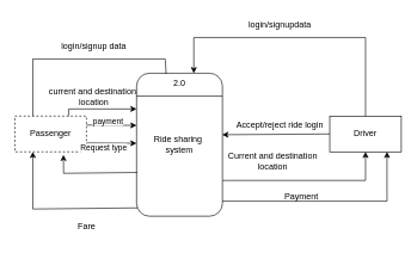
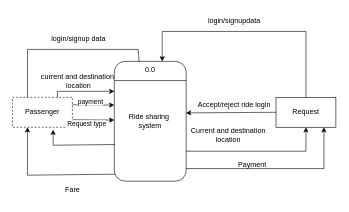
  <mxCell id="0" />
  <mxCell id="1" parent="0" />
  <mxCell id="2" value="" style="group" vertex="1" connectable="0" parent="1"><mxGeometry x="190" y="102" width="120" height="200" as="geometry" /></mxCell>
  <mxCell id="3" value="Ride sharing&amp;nbsp;&lt;div&gt;system&lt;/div&gt;" style="rounded=1;whiteSpace=wrap;html=1;" vertex="1" parent="2"><mxGeometry width="120" height="200" as="geometry" /></mxCell>
  <mxCell id="4" value="" style="endArrow=none;html=1;rounded=0;" edge="1" parent="2"><mxGeometry width="50" height="50" relative="1" as="geometry"><mxPoint x="120" y="32" as="sourcePoint" /><mxPoint y="32" as="targetPoint" /></mxGeometry></mxCell>
- <mxCell id="5" value="2.0" style="text;html=1;align=center;verticalAlign=middle;whiteSpace=wrap;rounded=0;" vertex="1" parent="2"><mxGeometry x="30" width="60" height="30" as="geometry" /></mxCell>
+ <mxCell id="5" value="0.0" style="text;html=1;align=center;verticalAlign=middle;whiteSpace=wrap;rounded=0;" vertex="1" parent="2"><mxGeometry x="30" width="60" height="30" as="geometry" /></mxCell>
  <mxCell id="6" value="Passenger" style="html=1;dashed=1;whiteSpace=wrap;" vertex="1" parent="1"><mxGeometry x="20" y="162" width="100" height="50" as="geometry" /></mxCell>
  <mxCell id="7" value="" style="endArrow=classic;html=1;rounded=0;exitX=1;exitY=0.25;exitDx=0;exitDy=0;" edge="1" parent="1" source="6"><mxGeometry width="50" height="50" relative="1" as="geometry"><mxPoint x="90" y="212" as="sourcePoint" /><mxPoint x="190" y="175" as="targetPoint" /></mxGeometry></mxCell>
  <mxCell id="8" value="payment" style="edgeLabel;html=1;align=center;verticalAlign=middle;resizable=0;points=[];" vertex="1" connectable="0" parent="7"><mxGeometry x="-0.136" y="6" relative="1" as="geometry"><mxPoint x="-1" as="offset" /></mxGeometry></mxCell>
  <mxCell id="9" value="" style="endArrow=classic;html=1;rounded=0;exitX=1;exitY=0.75;exitDx=0;exitDy=0;" edge="1" parent="1" source="6"><mxGeometry width="50" height="50" relative="1" as="geometry"><mxPoint x="90" y="212" as="sourcePoint" /><mxPoint x="190" y="200" as="targetPoint" /></mxGeometry></mxCell>
  <mxCell id="10" value="Request type" style="edgeLabel;html=1;align=center;verticalAlign=middle;resizable=0;points=[];" vertex="1" connectable="0" parent="9"><mxGeometry x="-0.289" y="-7" relative="1" as="geometry"><mxPoint x="-1" as="offset" /></mxGeometry></mxCell>
  <mxCell id="11" value="" style="endArrow=classic;html=1;rounded=0;exitX=0.75;exitY=0;exitDx=0;exitDy=0;entryX=0;entryY=0.25;entryDx=0;entryDy=0;" edge="1" parent="1" source="6" target="3"><mxGeometry width="50" height="50" relative="1" as="geometry"><mxPoint x="90" y="212" as="sourcePoint" /><mxPoint x="140" y="162" as="targetPoint" /><Array as="points"><mxPoint x="95" y="152" /></Array></mxGeometry></mxCell>
  <mxCell id="12" value="" style="endArrow=classic;html=1;rounded=0;exitX=0.009;exitY=0.694;exitDx=0;exitDy=0;exitPerimeter=0;entryX=0.678;entryY=1.082;entryDx=0;entryDy=0;entryPerimeter=0;" edge="1" parent="1" source="3" target="6"><mxGeometry width="50" height="50" relative="1" as="geometry"><mxPoint x="90" y="212" as="sourcePoint" /><mxPoint x="140" y="162" as="targetPoint" /><Array as="points"><mxPoint x="88" y="242" /></Array></mxGeometry></mxCell>
  <mxCell id="13" value="" style="endArrow=none;html=1;rounded=0;exitX=0.25;exitY=0;exitDx=0;exitDy=0;entryX=0.188;entryY=0.035;entryDx=0;entryDy=0;entryPerimeter=0;" edge="1" parent="1" source="6" target="5"><mxGeometry width="50" height="50" relative="1" as="geometry"><mxPoint x="90" y="212" as="sourcePoint" /><mxPoint x="140" y="162" as="targetPoint" /><Array as="points"><mxPoint x="45" y="82" /><mxPoint x="230" y="82" /></Array></mxGeometry></mxCell>
  <mxCell id="14" value="" style="endArrow=classic;html=1;rounded=0;exitX=0.013;exitY=0.942;exitDx=0;exitDy=0;exitPerimeter=0;entryX=0.25;entryY=1;entryDx=0;entryDy=0;" edge="1" parent="1" source="3" target="6"><mxGeometry width="50" height="50" relative="1" as="geometry"><mxPoint x="90" y="252" as="sourcePoint" /><mxPoint x="50" y="222" as="targetPoint" /><Array as="points"><mxPoint x="45" y="292" /></Array></mxGeometry></mxCell>
- <mxCell id="15" value="Driver" style="html=1;dashed=0;whiteSpace=wrap;" vertex="1" parent="1"><mxGeometry x="460" y="162" width="100" height="50" as="geometry" /></mxCell>
+ <mxCell id="15" value="Request" style="html=1;dashed=0;whiteSpace=wrap;" vertex="1" parent="1"><mxGeometry x="460" y="162" width="100" height="50" as="geometry" /></mxCell>
  <mxCell id="16" value="" style="endArrow=classic;html=1;rounded=0;exitX=0;exitY=0.5;exitDx=0;exitDy=0;entryX=0.997;entryY=0.43;entryDx=0;entryDy=0;entryPerimeter=0;" edge="1" parent="1" source="15" target="3"><mxGeometry width="50" height="50" relative="1" as="geometry"><mxPoint x="420" y="162" as="sourcePoint" /><mxPoint x="470" y="112" as="targetPoint" /></mxGeometry></mxCell>
  <mxCell id="17" value="" style="endArrow=classic;html=1;rounded=0;entryX=0.5;entryY=1;entryDx=0;entryDy=0;" edge="1" parent="1" target="15"><mxGeometry width="50" height="50" relative="1" as="geometry"><mxPoint x="310" y="252" as="sourcePoint" /><mxPoint x="470" y="112" as="targetPoint" /><Array as="points"><mxPoint x="510" y="252" /></Array></mxGeometry></mxCell>
  <mxCell id="18" value="" style="endArrow=classic;html=1;rounded=0;exitX=1;exitY=1;exitDx=0;exitDy=0;" edge="1" parent="1"><mxGeometry width="50" height="50" relative="1" as="geometry"><mxPoint x="310" y="281" as="sourcePoint" /><mxPoint x="540" y="212" as="targetPoint" /><Array as="points"><mxPoint x="540" y="281" /></Array></mxGeometry></mxCell>
  <mxCell id="19" value="" style="endArrow=classic;html=1;rounded=0;exitX=0.5;exitY=0;exitDx=0;exitDy=0;" edge="1" parent="1" source="15"><mxGeometry width="50" height="50" relative="1" as="geometry"><mxPoint x="420" y="162" as="sourcePoint" /><mxPoint x="270" y="102" as="targetPoint" /><Array as="points"><mxPoint x="510" y="52" /><mxPoint x="270" y="52" /></Array></mxGeometry></mxCell>
  <mxCell id="20" value="login/signup data" style="text;html=1;align=center;verticalAlign=middle;resizable=0;points=[];autosize=1;strokeColor=none;fillColor=none;" vertex="1" parent="1"><mxGeometry x="75" y="50" width="110" height="30" as="geometry" /></mxCell>
  <mxCell id="21" value="current and destination&amp;nbsp;&lt;div&gt;location&lt;/div&gt;" style="text;html=1;align=center;verticalAlign=middle;resizable=0;points=[];autosize=1;strokeColor=none;fillColor=none;" vertex="1" parent="1"><mxGeometry x="55" y="115" width="150" height="40" as="geometry" /></mxCell>
  <mxCell id="22" value="Fare" style="text;html=1;align=center;verticalAlign=middle;resizable=0;points=[];autosize=1;strokeColor=none;fillColor=none;" vertex="1" parent="1"><mxGeometry x="95" y="302" width="50" height="30" as="geometry" /></mxCell>
  <mxCell id="23" value="login/signupdata" style="text;html=1;align=center;verticalAlign=middle;resizable=0;points=[];autosize=1;strokeColor=none;fillColor=none;" vertex="1" parent="1"><mxGeometry x="335" y="20" width="110" height="30" as="geometry" /></mxCell>
  <mxCell id="24" value="Accept/reject ride login" style="text;html=1;align=center;verticalAlign=middle;resizable=0;points=[];autosize=1;strokeColor=none;fillColor=none;" vertex="1" parent="1"><mxGeometry x="310" y="160" width="160" height="30" as="geometry" /></mxCell>
  <mxCell id="25" value="Current and destination&lt;div&gt;location&lt;/div&gt;" style="text;html=1;align=center;verticalAlign=middle;resizable=0;points=[];autosize=1;strokeColor=none;fillColor=none;" vertex="1" parent="1"><mxGeometry x="305" y="205" width="150" height="40" as="geometry" /></mxCell>
  <mxCell id="26" value="Payment" style="text;html=1;align=center;verticalAlign=middle;resizable=0;points=[];autosize=1;strokeColor=none;fillColor=none;" vertex="1" parent="1"><mxGeometry x="385" y="260" width="70" height="30" as="geometry" /></mxCell>
